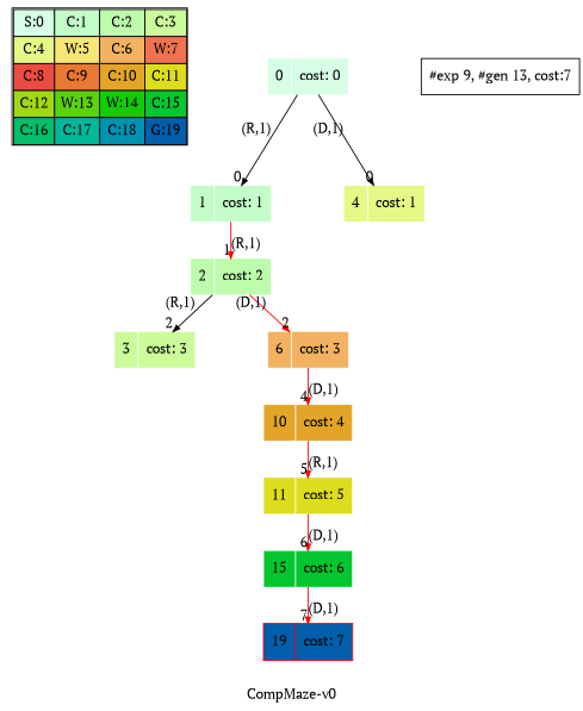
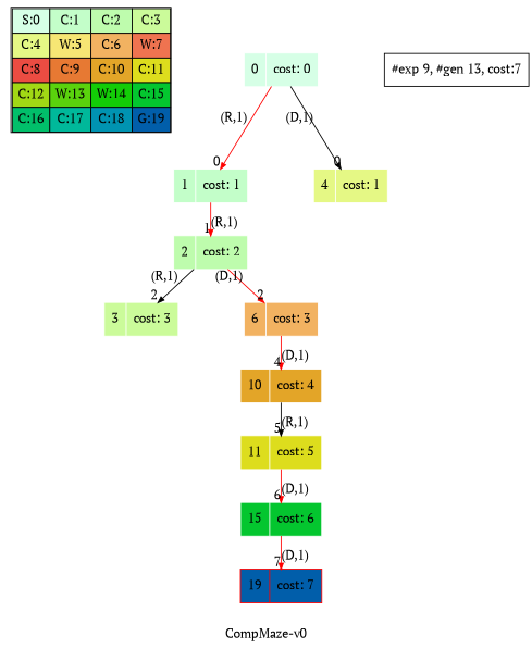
  digraph {
    fontname="PT Serif"
    label="CompMaze-v0"
    nodesep=1
    ranksep=0.5
    node [fontname="PT Serif" shape=record color=white style=filled]
    edge [arrowsize=0.7 color=red fontname="PT Serif" headlabel=0 xlabel="(D,1)"]
    n1 [label=<<table border="1" cellpadding="5" cellspacing="0" cellborder="1"><tr><td bgcolor="0.39803922 0.15947579 0.99679532 1.        ">S:0</td><td bgcolor="0.35098039 0.23194764 0.99315867 1.        ">C:1</td><td bgcolor="0.29607843 0.31486959 0.98720184 1.        ">C:2</td><td bgcolor="0.24901961 0.38410575 0.98063477 1.        ">C:3</td></tr><tr><td bgcolor="0.19411765 0.46220388 0.97128103 1.        ">C:4</td><td bgcolor="0.14705882 0.52643216 0.96182564 1.        ">W:5</td><td bgcolor="0.09215686 0.59770746 0.94913494 1.        ">C:6</td><td bgcolor="0.0372549  0.66454018 0.93467977 1.        ">W:7</td></tr><tr><td bgcolor="0.00980392 0.71791192 0.92090552 1.        ">C:8</td><td bgcolor="0.06470588 0.77520398 0.9032472  1.        ">C:9</td><td bgcolor="0.11176471 0.81974048 0.88677369 1.        ">C:10</td><td bgcolor="0.16666667 0.8660254  0.8660254  1.        ">C:11</td></tr><tr><td bgcolor="0.21372549 0.9005867  0.84695821 1.        ">C:12</td><td bgcolor="0.26862745 0.93467977 0.82325295 1.        ">W:13</td><td bgcolor="0.32352941 0.96182564 0.79801723 1.        ">W:14</td><td bgcolor="0.37058824 0.97940977 0.77520398 1.        ">C:15</td></tr><tr><td bgcolor="0.4254902  0.99315867 0.74725253 1.        ">C:16</td><td bgcolor="0.47254902 0.99907048 0.72218645 1.        ">C:17</td><td bgcolor="0.52745098 0.99907048 0.69169844 1.        ">C:18</td><td bgcolor="0.5745098  0.99315867 0.66454018 1.        ">G:19</td></tr></table>> shape=plaintext color="" style=""]
    n2 [fillcolor="0.39803922 0.15947579 0.99679532 1.        " label="<f0>0 |<f1> cost: 0"]
    n3 [fillcolor="0.35098039 0.23194764 0.99315867 1.        " label="<f0>1 |<f1> cost: 1"]
    n4 [fillcolor="0.19411765 0.46220388 0.97128103 1.        " label="<f0>4 |<f1> cost: 1"]
    n5 [fillcolor="0.29607843 0.31486959 0.98720184 1.        " label="<f0>2 |<f1> cost: 2"]
    n6 [fillcolor="0.24901961 0.38410575 0.98063477 1.        " label="<f0>3 |<f1> cost: 3"]
    n7 [fillcolor="0.09215686 0.59770746 0.94913494 1.        " label="<f0>6 |<f1> cost: 3"]
    n8 [fillcolor="0.11176471 0.81974048 0.88677369 1.        " label="<f0>10 |<f1> cost: 4"]
    n9 [fillcolor="0.16666667 0.8660254  0.8660254  1.        " label="<f0>11 |<f1> cost: 5"]
    n10 [fillcolor="0.37058824 0.97940977 0.77520398 1.        " label="<f0>15 |<f1> cost: 6"]
    n11 [color=red fillcolor="0.5745098  0.99315867 0.66454018 1.        " label="<f0>19 |<f1> cost: 7"]
    n12 [label="#exp 9, #gen 13, cost:7" shape=box color="" style=""]
    subgraph sub_1 {
      label=Map
      n1
    }
-   n2 -> n3 [color=black xlabel="(R,1)"]
+   n2 -> n3 [xlabel="(R,1)"]
    n2 -> n4 [color=""]
    n3 -> n5 [headlabel=1 xlabel="(R,1)"]
    n5 -> n6 [headlabel=2 xlabel="(R,1)" color=""]
    n5 -> n7 [headlabel=2]
    n7 -> n8 [headlabel=4]
-   n8 -> n9 [headlabel=5 xlabel="(R,1)"]
+   n8 -> n9 [color=black headlabel=5 xlabel="(R,1)"]
    n9 -> n10 [headlabel=6]
    n10 -> n11 [headlabel=7]
  }
